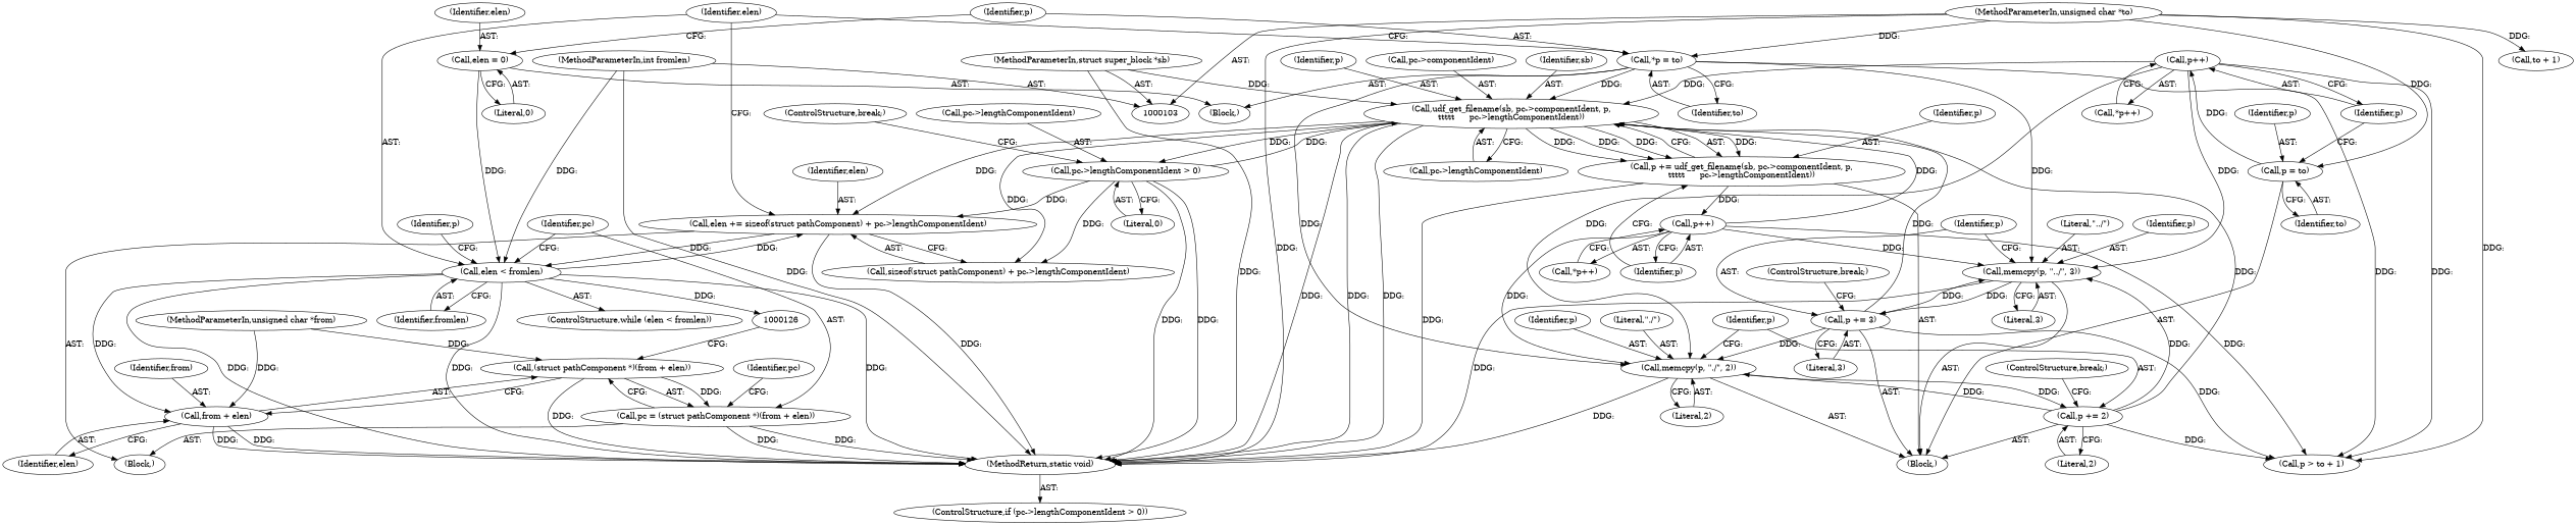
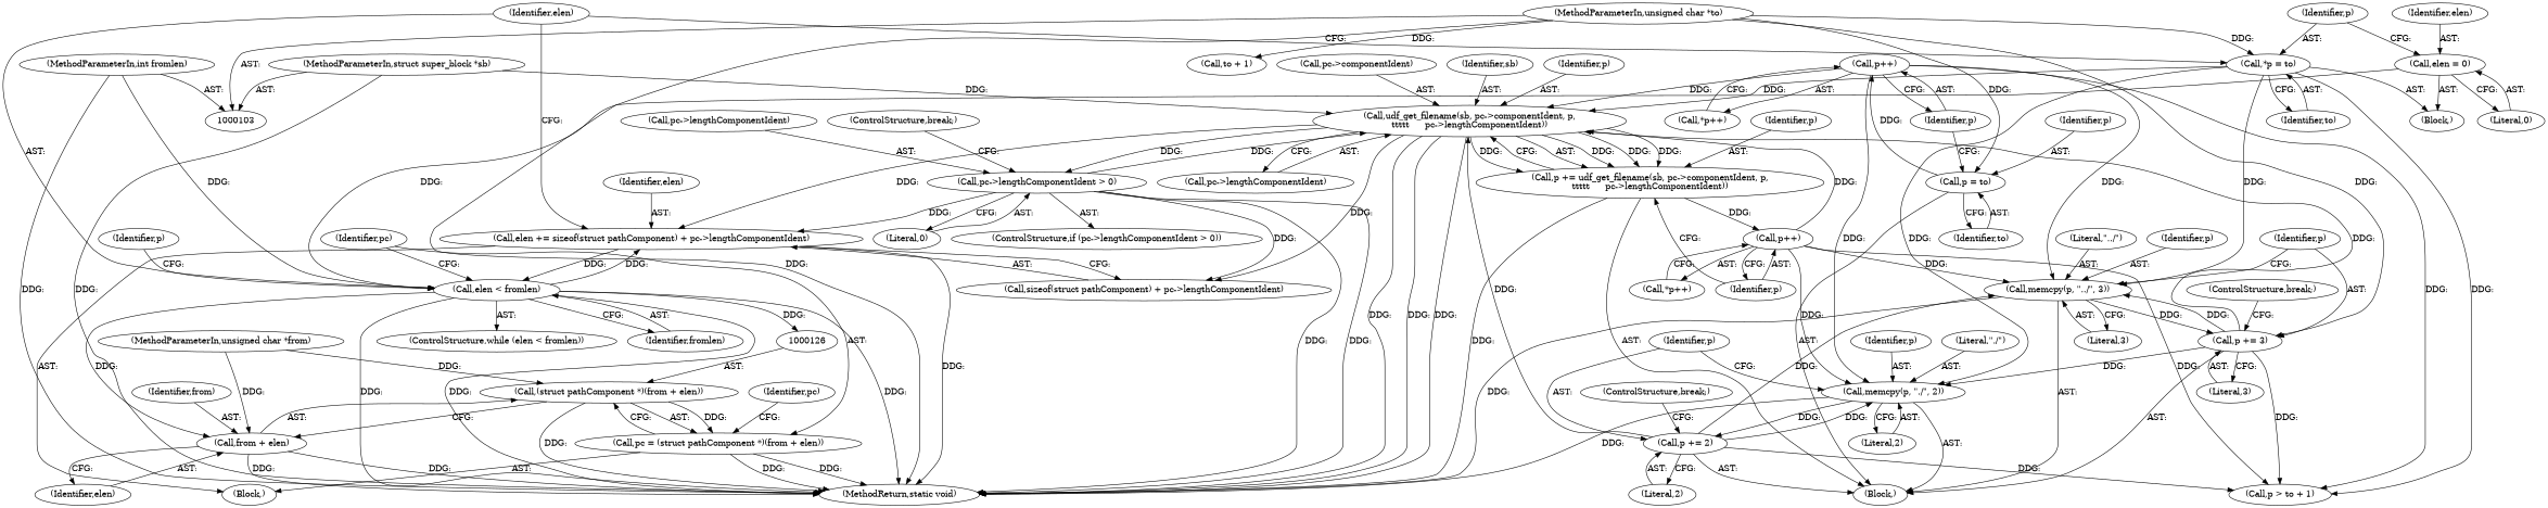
  digraph {
    n1 [label="(Call,elen += sizeof(struct pathComponent) + pc->lengthComponentIdent)"]
    n2 [label="(Call,elen < fromlen)"]
    n3 [label="(Block,)"]
    n4 [label="(Call,sizeof(struct pathComponent) + pc->lengthComponentIdent)"]
    n5 [label="(MethodReturn,static void)"]
    n6 [label="(Call,from + elen)"]
    n7 [label="(ControlStructure,while (elen < fromlen))"]
    n8 [label="(Identifier,fromlen)"]
    1000126
    n10 [label="(Call,udf_get_filename(sb, pc->componentIdent, p,\n\t\t\t\t\t      pc->lengthComponentIdent))"]
    n11 [label="(Call,p += udf_get_filename(sb, pc->componentIdent, p,\n\t\t\t\t\t      pc->lengthComponentIdent))"]
    n12 [label="(Call,pc->lengthComponentIdent > 0)"]
    n13 [label="(Call,pc->lengthComponentIdent)"]
    n14 [label="(Block,)"]
    n15 [label="(Call,p++)"]
    n16 [label="(Literal,0)"]
    n17 [label="(ControlStructure,if (pc->lengthComponentIdent > 0))"]
    n18 [label="(MethodParameterIn,struct super_block *sb)"]
    1000103
    n20 [label="(Call,p += 3)"]
    n21 [label="(Call,memcpy(p, \"../\", 3))"]
    n22 [label="(Call,memcpy(p, \"./\", 2))"]
    n23 [label="(Call,p > to + 1)"]
    n24 [label="(Literal,3)"]
    n25 [label="(Literal,3)"]
    n26 [label="(Call,p += 2)"]
    n27 [label="(Literal,2)"]
    n28 [label="(Call,p++)"]
    n29 [label="(Call,*p++)"]
    n30 [label="(Identifier,p)"]
    n31 [label="(Call,p = to)"]
    n32 [label="(Identifier,to)"]
    n33 [label="(MethodParameterIn,unsigned char *to)"]
    n34 [label="(Call,*p = to)"]
    n35 [label="(Call,to + 1)"]
    n36 [label="(Identifier,to)"]
    n37 [label="(Block,)"]
    n38 [label="(Literal,2)"]
    n39 [label="(Identifier,p)"]
    n40 [label="(Call,*p++)"]
    n41 [label="(Call,(struct pathComponent *)(from + elen))"]
    n42 [label="(Call,pc = (struct pathComponent *)(from + elen))"]
    n43 [label="(Identifier,elen)"]
    n44 [label="(Call,elen = 0)"]
    n45 [label="(Literal,0)"]
    n46 [label="(MethodParameterIn,int fromlen)"]
    n47 [label="(Identifier,sb)"]
    n48 [label="(Identifier,from)"]
    n49 [label="(Identifier,p)"]
    n50 [label="(Literal,\"./\")"]
    n51 [label="(Identifier,elen)"]
    n52 [label="(Identifier,elen)"]
    n53 [label="(ControlStructure,break;)"]
    n54 [label="(Literal,\"../\")"]
    n55 [label="(Identifier,p)"]
    n56 [label="(Call,pc->lengthComponentIdent)"]
    n57 [label="(Identifier,pc)"]
    n58 [label="(Identifier,p)"]
    n59 [label="(ControlStructure,break;)"]
    n60 [label="(Identifier,elen)"]
    n61 [label="(Identifier,p)"]
    n62 [label="(Identifier,p)"]
    n63 [label="(Identifier,p)"]
    n64 [label="(Call,pc->componentIdent)"]
    n65 [label="(ControlStructure,break;)"]
    n66 [label="(Identifier,pc)"]
    n67 [label="(Identifier,p)"]
    n68 [label="(Identifier,p)"]
    n69 [label="(MethodParameterIn,unsigned char *from)"]
    n70 [label="(Identifier,p)"]
    n1 -> n2 [label="DDG: "]
    n1 -> n3 [label="AST: "]
    n1 -> n4 [label="CFG: "]
    n1 -> n5 [label="DDG: "]
    n2 -> n1 [label="DDG: "]
    n2 -> n5 [label="DDG: "]
    n2 -> n5 [label="DDG: "]
    n2 -> n5 [label="DDG: "]
    n2 -> n6 [label="DDG: "]
    n2 -> n7 [label="AST: "]
    n2 -> n8 [label="CFG: "]
    n2 -> 1000126 [label="DDG: "]
    n4 -> n1 [label="AST: "]
    n6 -> n5 [label="DDG: "]
    n6 -> n5 [label="DDG: "]
    n6 -> n41 [label="AST: "]
    n6 -> n43 [label="CFG: "]
    n8 -> n2 [label="AST: "]
-   1000126 -> n41 [label="CFG: "]
+   1000126 -> n41 [label="AST: "]
    n10 -> n1 [label="DDG: "]
    n10 -> n4 [label="DDG: "]
    n10 -> n5 [label="DDG: "]
    n10 -> n5 [label="DDG: "]
    n10 -> n5 [label="DDG: "]
    n10 -> n11 [label="AST: "]
    n10 -> n11 [label="DDG: "]
    n10 -> n11 [label="DDG: "]
    n10 -> n11 [label="DDG: "]
    n10 -> n11 [label="DDG: "]
    n10 -> n12 [label="DDG: "]
    n10 -> n13 [label="CFG: "]
    n11 -> n5 [label="DDG: "]
    n11 -> n10 [label="CFG: "]
    n11 -> n14 [label="AST: "]
    n11 -> n15 [label="DDG: "]
    n12 -> n1 [label="DDG: "]
    n12 -> n4 [label="DDG: "]
    n12 -> n5 [label="DDG: "]
    n12 -> n5 [label="DDG: "]
    n12 -> n10 [label="DDG: "]
    n12 -> n16 [label="CFG: "]
-   n5 -> n17 [label="AST: "]
+   n12 -> n17 [label="AST: "]
    n13 -> n10 [label="AST: "]
    n15 -> n10 [label="DDG: "]
    n15 -> n21 [label="DDG: "]
    n15 -> n22 [label="DDG: "]
    n15 -> n23 [label="DDG: "]
    n15 -> n39 [label="CFG: "]
    n15 -> n40 [label="AST: "]
    n16 -> n12 [label="AST: "]
    n18 -> n5 [label="DDG: "]
    n18 -> n10 [label="DDG: "]
    n18 -> 1000103 [label="AST: "]
    n20 -> n10 [label="DDG: "]
    n20 -> n14 [label="AST: "]
    n20 -> n21 [label="DDG: "]
    n20 -> n22 [label="DDG: "]
    n20 -> n23 [label="DDG: "]
    n20 -> n24 [label="CFG: "]
    n21 -> n5 [label="DDG: "]
    n21 -> n14 [label="AST: "]
    n21 -> n20 [label="DDG: "]
    n21 -> n25 [label="CFG: "]
    n22 -> n5 [label="DDG: "]
    n22 -> n14 [label="AST: "]
    n22 -> n26 [label="DDG: "]
    n22 -> n27 [label="CFG: "]
    n24 -> n20 [label="AST: "]
    n25 -> n21 [label="AST: "]
    n26 -> n10 [label="DDG: "]
    n26 -> n14 [label="AST: "]
    n26 -> n21 [label="DDG: "]
    n26 -> n22 [label="DDG: "]
    n26 -> n23 [label="DDG: "]
    n26 -> n38 [label="CFG: "]
    n27 -> n22 [label="AST: "]
    n28 -> n10 [label="DDG: "]
    n28 -> n21 [label="DDG: "]
    n28 -> n22 [label="DDG: "]
    n28 -> n23 [label="DDG: "]
    n28 -> n29 [label="AST: "]
    n28 -> n30 [label="CFG: "]
    n29 -> n28 [label="CFG: "]
    n30 -> n28 [label="AST: "]
    n30 -> n31 [label="CFG: "]
    n31 -> n14 [label="AST: "]
    n31 -> n28 [label="DDG: "]
    n31 -> n32 [label="CFG: "]
    n32 -> n31 [label="AST: "]
    n33 -> n5 [label="DDG: "]
    n33 -> 1000103 [label="AST: "]
-   n33 -> n23 [label="DDG: "]
+   n33 -> n20 [label="DDG: "]
    n33 -> n31 [label="DDG: "]
    n33 -> n34 [label="DDG: "]
    n33 -> n35 [label="DDG: "]
    n34 -> n10 [label="DDG: "]
    n34 -> n21 [label="DDG: "]
    n34 -> n22 [label="DDG: "]
    n34 -> n23 [label="DDG: "]
    n34 -> n36 [label="CFG: "]
    n34 -> n37 [label="AST: "]
    n36 -> n34 [label="AST: "]
    n38 -> n26 [label="AST: "]
    n39 -> n11 [label="CFG: "]
    n39 -> n15 [label="AST: "]
    n40 -> n15 [label="CFG: "]
    n41 -> n5 [label="DDG: "]
    n41 -> n6 [label="CFG: "]
    n41 -> n42 [label="AST: "]
    n41 -> n42 [label="DDG: "]
    n42 -> n3 [label="AST: "]
    n42 -> n5 [label="DDG: "]
    n42 -> n5 [label="DDG: "]
    n42 -> n41 [label="CFG: "]
    n43 -> n6 [label="AST: "]
    n44 -> n2 [label="DDG: "]
    n44 -> n37 [label="AST: "]
    n44 -> n45 [label="CFG: "]
    n45 -> n44 [label="AST: "]
    n46 -> n2 [label="DDG: "]
    n46 -> n5 [label="DDG: "]
    n46 -> 1000103 [label="AST: "]
    n47 -> n10 [label="AST: "]
    n48 -> n6 [label="AST: "]
    n49 -> n21 [label="AST: "]
    n50 -> n22 [label="AST: "]
    n51 -> n1 [label="CFG: "]
    n51 -> n2 [label="AST: "]
    n51 -> n34 [label="CFG: "]
    n52 -> n1 [label="AST: "]
    n53 -> n20 [label="CFG: "]
    n54 -> n21 [label="AST: "]
    n55 -> n22 [label="AST: "]
    n56 -> n12 [label="AST: "]
    n57 -> n2 [label="CFG: "]
    n57 -> n42 [label="AST: "]
    n58 -> n20 [label="AST: "]
    n58 -> n21 [label="CFG: "]
    n59 -> n12 [label="CFG: "]
    n60 -> n44 [label="AST: "]
    n61 -> n22 [label="CFG: "]
    n61 -> n26 [label="AST: "]
    n62 -> n34 [label="AST: "]
    n62 -> n44 [label="CFG: "]
    n63 -> n10 [label="AST: "]
    n64 -> n10 [label="AST: "]
    n65 -> n26 [label="CFG: "]
    n66 -> n42 [label="CFG: "]
    n67 -> n31 [label="AST: "]
    n68 -> n11 [label="AST: "]
    n69 -> n6 [label="DDG: "]
    n69 -> n41 [label="DDG: "]
    n70 -> n2 [label="CFG: "]
  }
